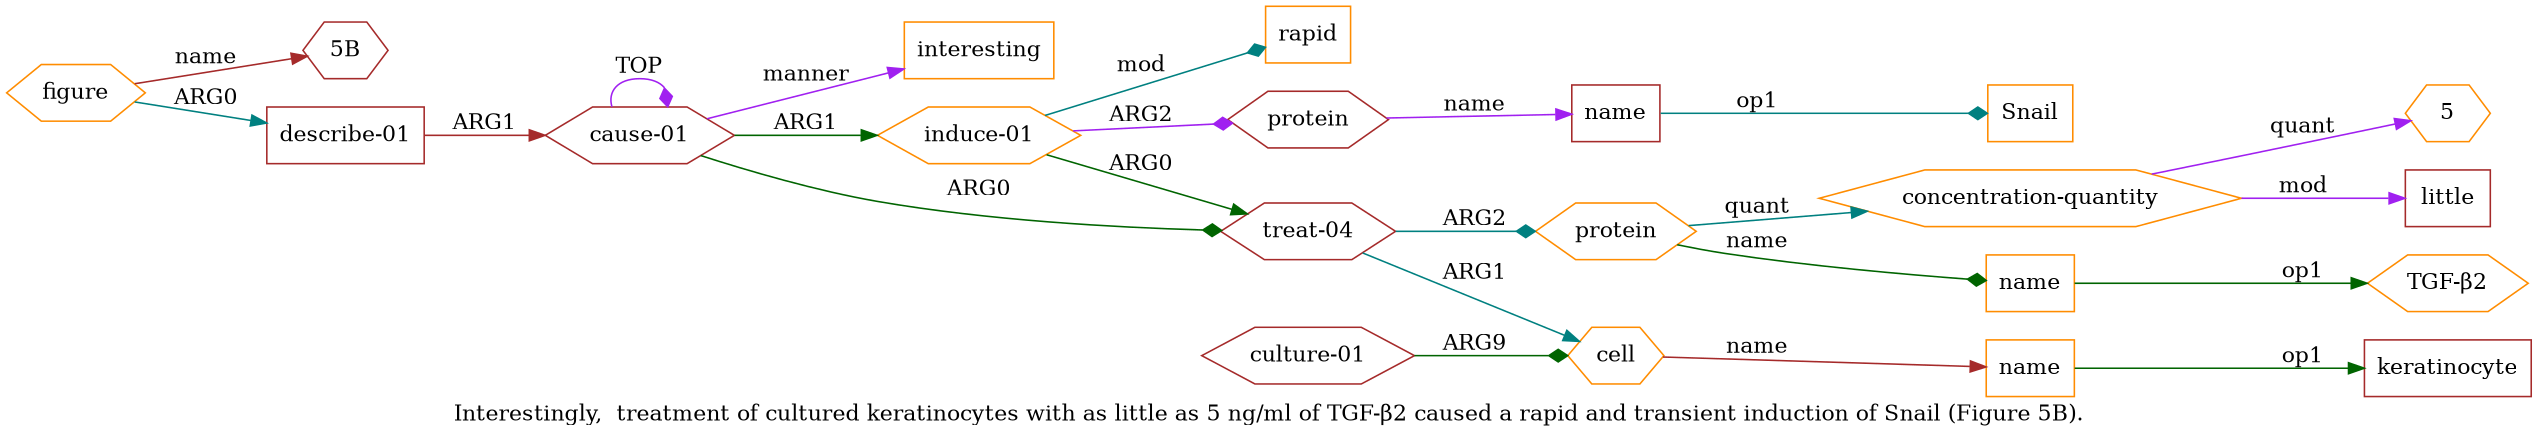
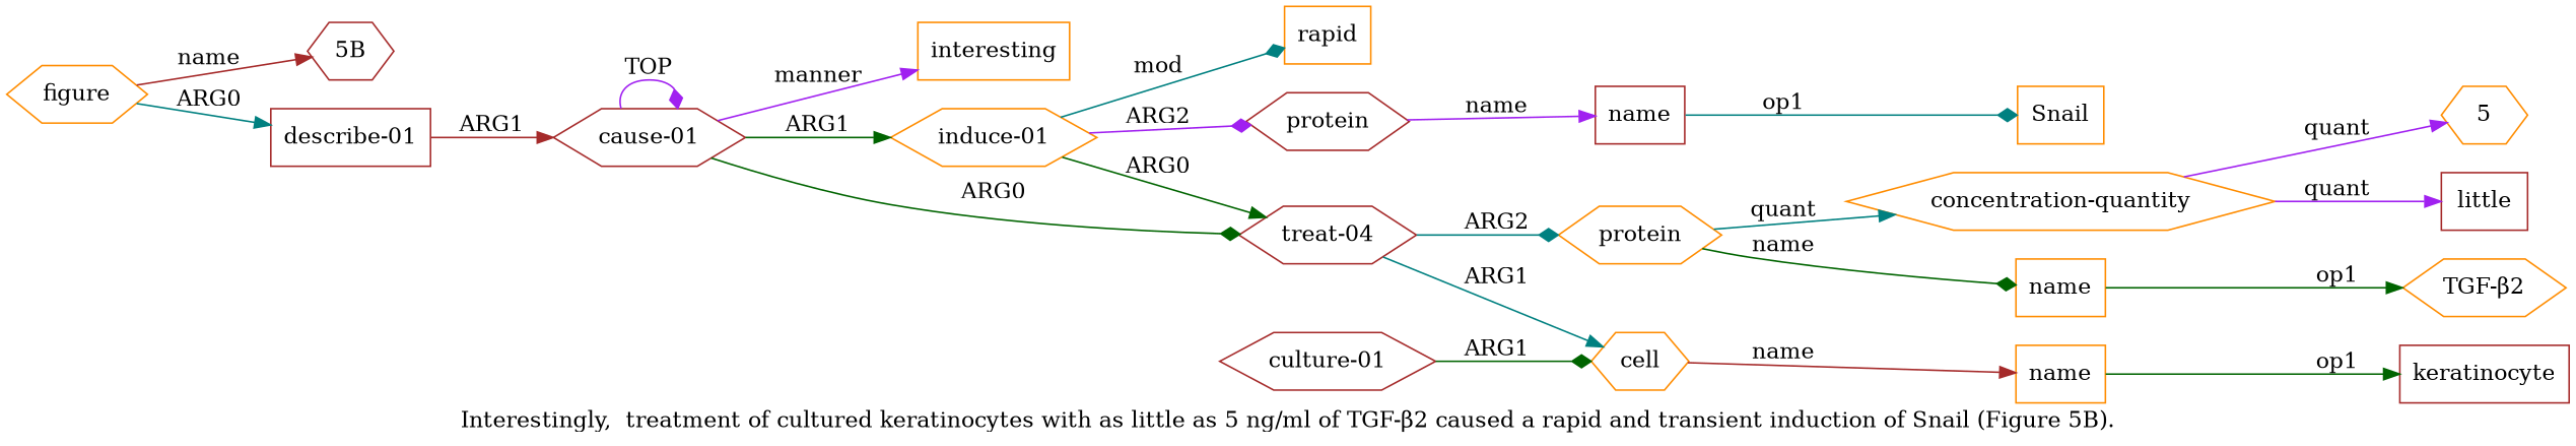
  digraph {
    label="Interestingly,  treatment of cultured keratinocytes with as little as 5 ng/ml of TGF-β2 caused a rapid and transient induction of Snail (Figure 5B)."
    rankdir=LR
    node [color=darkorange gold_ind=-1 gold_label=name shape=hexagon test_ind=-1 test_label=name]
    edge [arrowhead=normal color=darkgreen gold_label=ARG1 test_label=ARG1]
    n1 [color=brown gold_label="5B" label="5B" test_label="5B"]
    n2 [gold_label=5 label=5 test_label=5]
    n3 [color=brown gold_label=keratinocyte label=keratinocyte shape=box test_label=keratinocyte]
    n4 [gold_ind=15 gold_label=interesting label=interesting shape=box test_ind=15 test_label=interesting]
    n5 [gold_ind=10 gold_label="induce-01" label="induce-01" test_ind=10 test_label="induce-01"]
    n6 [color=brown gold_ind=11 gold_label=protein label=protein test_ind=11 test_label=protein]
    n7 [gold_ind=13 gold_label=rapid label=rapid shape=box test_ind=13 test_label=rapid]
    n8 [color=brown gold_ind=1 gold_label="treat-04" label="treat-04" test_ind=1 test_label="treat-04"]
    n9 [color=brown gold_ind=12 label=name shape=box test_ind=12]
    n10 [gold_ind=2 gold_label=cell label=cell test_ind=2 test_label=cell]
    n11 [gold_ind=5 gold_label=protein label=protein test_ind=5 test_label=protein]
    n12 [gold_ind=17 gold_label=figure label=figure test_ind=17 test_label=figure]
    n13 [color=brown gold_ind=16 gold_label="describe-01" label="describe-01" shape=box test_ind=16 test_label="describe-01"]
    n14 [color=brown gold_ind=0 gold_label="cause-01" label="cause-01" test_ind=0 test_label="cause-01"]
    n15 [gold_label=Snail label=Snail shape=box test_label=Snail]
    n16 [gold_ind=3 label=name shape=box test_ind=3]
    n17 [gold_ind=7 gold_label="concentration-quantity" label="concentration-quantity" test_ind=7 test_label="concentration-quantity"]
    n18 [gold_ind=6 label=name shape=box test_ind=6]
    n19 [color=brown gold_ind=8 gold_label=little label=little shape=box test_ind=8 test_label=little]
    n20 [gold_label="TGF-β2" label="TGF-β2" test_label="TGF-β2"]
    n21 [color=brown gold_ind=4 gold_label="culture-01" label="culture-01" test_ind=4 test_label="culture-01"]
    n5 -> n6 [arrowhead=diamond color=purple gold_label=ARG2 label=ARG2 test_label=ARG2]
    n5 -> n7 [arrowhead=diamond color=teal gold_label=mod label=mod test_label=mod]
    n5 -> n8 [gold_label=ARG0 label=ARG0 test_label=ARG0]
    n6 -> n9 [color=purple gold_label=name label=name test_label=name]
    n8 -> n10 [color=teal label=ARG1]
    n8 -> n11 [arrowhead=diamond color=teal gold_label=ARG2 label=ARG2 test_label=ARG2]
    n9 -> n15 [arrowhead=diamond color=teal gold_label=op1 label=op1 test_label=op1]
    n10 -> n16 [color=brown gold_label=name label=name test_label=name]
    n11 -> n17 [color=teal gold_label=quant label=quant test_label=quant]
    n11 -> n18 [arrowhead=diamond gold_label=name label=name test_label=name]
    n12 -> n1 [color=brown gold_label=mod label=name test_label=mod]
    n12 -> n13 [color=teal gold_label=ARG0 label=ARG0 test_label=ARG0]
    n13 -> n14 [color=brown label=ARG1]
    n14 -> n4 [color=purple gold_label=manner label=manner test_label=manner]
    n14 -> n5 [label=ARG1]
    n14 -> n8 [arrowhead=diamond gold_label=ARG0 label=ARG0 test_label=ARG0]
    n14 -> n14 [arrowhead=diamond color=purple gold_label=TOP label=TOP test_label=TOP]
    n16 -> n3 [gold_label=op1 label=op1 test_label=op1]
    n17 -> n2 [color=purple gold_label=quant label=quant test_label=quant]
-   n17 -> n19 [color=purple gold_label=mod label=mod test_label=mod]
+   n17 -> n19 [color=purple gold_label=mod label=quant test_label=mod]
    n18 -> n20 [gold_label=op1 label=op1 test_label=op1]
-   n21 -> n10 [arrowhead=diamond label=ARG9]
+   n21 -> n10 [arrowhead=diamond label=ARG1]
  }
